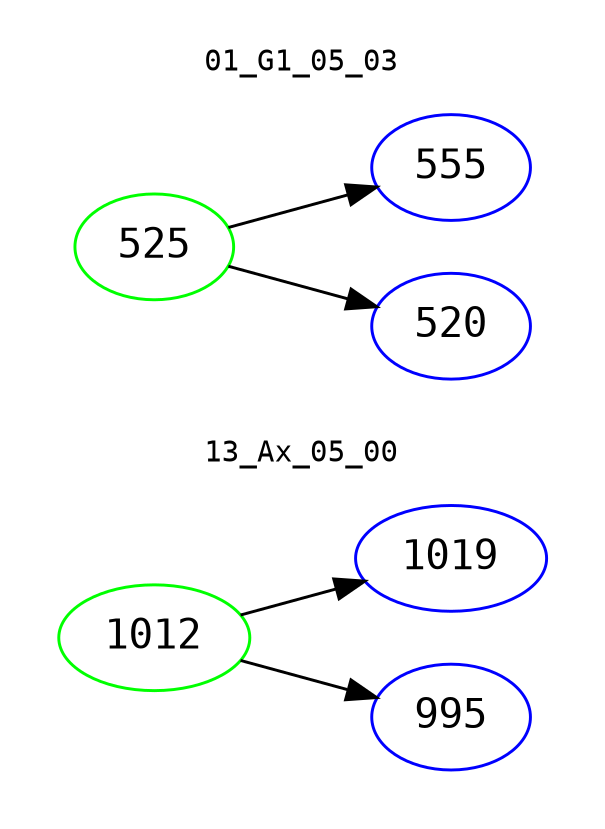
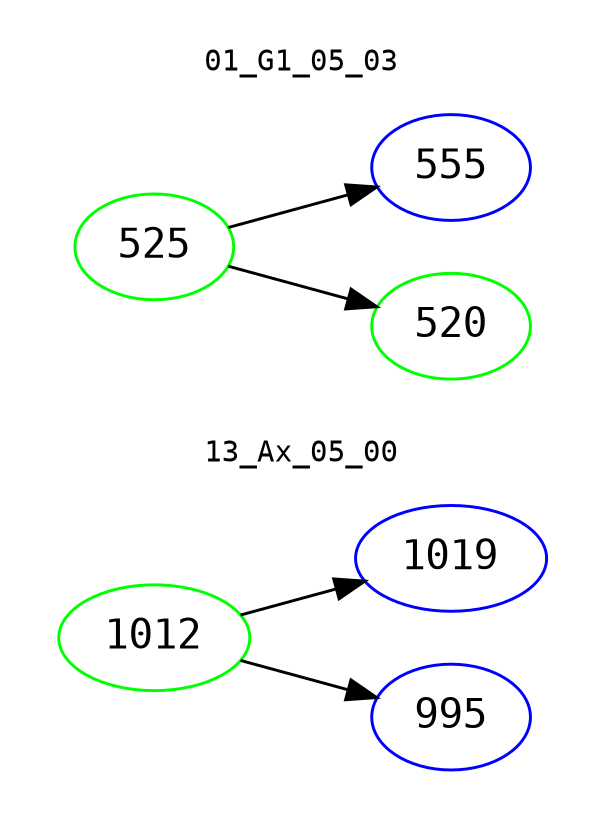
  digraph {
    fontname="DejaVu Sans Mono"
    rankdir=LR
    node [color=blue fontname="DejaVu Sans Mono"]
    edge [color=black fontname="DejaVu Sans Mono"]
    n1 [color=green label=1012]
    n2 [label=995]
    n3 [label=1019]
    n4 [color=green label=525]
-   n5 [label=520]
+   n5 [color=green label=520]
    n6 [label=555]
    subgraph cluster_1 {
      color=white
      fontsize=10
      label="13_Ax_05_00"
      n1
      n2
      n3
    }
    subgraph cluster_2 {
      color=white
      fontsize=10
      label="01_G1_05_03"
      n4
      n5
      n6
    }
    n1 -> n2
    n1 -> n3
    n4 -> n5
    n4 -> n6
  }
